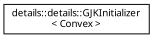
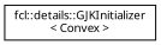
  digraph {
    rankdir=LR
    fontname="Noto Sans"
-   n1 [color=black fillcolor=white fontname="Noto Sans" fontsize=10 height=0.2 label="details::details::GJKInitializer\l\< Convex \>" shape=record style=filled width=0.4]
+   n1 [color=black fillcolor=white fontname="Noto Sans" fontsize=10 height=0.2 label="fcl::details::GJKInitializer\l\< Convex \>" shape=record style=filled width=0.4]
  }
